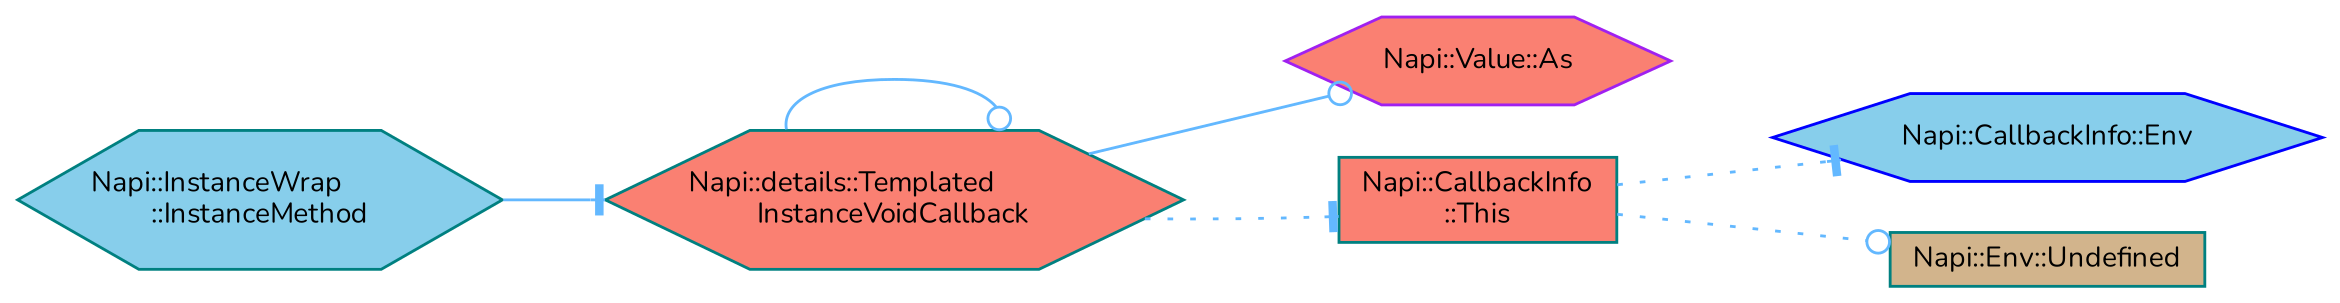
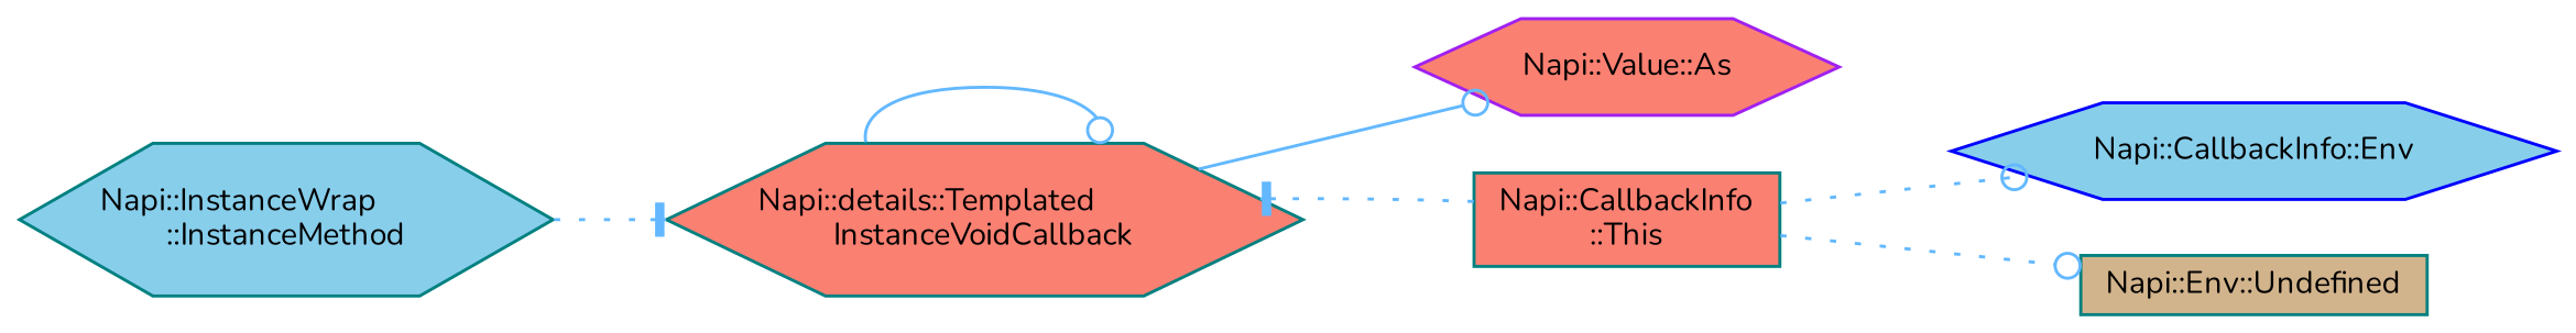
  digraph {
    fontname=Nunito
    rankdir=LR
    node [color=teal fillcolor=salmon fontname=Nunito fontsize=10 shape=hexagon style=filled]
    edge [arrowhead=tee color=steelblue1 fontname=Nunito fontsize=10 labelfontname=Helvetica labelfontsize=10 style=solid]
    n1 [fillcolor=skyblue fontcolor=black height=0.2 label="Napi::InstanceWrap\l::InstanceMethod" width=0.4]
    n2 [height=0.2 label="Napi::details::Templated\lInstanceVoidCallback" width=0.4]
    n3 [color=purple height=0.2 label="Napi::Value::As" width=0.4]
    n4 [height=0.2 label="Napi::CallbackInfo\l::This" shape=box width=0.4]
    n5 [color=blue fillcolor=skyblue height=0.2 label="Napi::CallbackInfo::Env" width=0.4]
    n6 [fillcolor=tan height=0.2 label="Napi::Env::Undefined" shape=box width=0.4]
-   n1 -> n2
+   n1 -> n2 [style=dotted]
    n2 -> n2 [arrowhead=odot]
    n2 -> n3 [arrowhead=odot]
-   n2 -> n4 [style=dotted]
-   n4 -> n5 [style=dotted]
+   n4 -> n2 [style=dotted]
+   n4 -> n5 [arrowhead=odot style=dotted]
    n4 -> n6 [arrowhead=odot style=dotted]
  }
